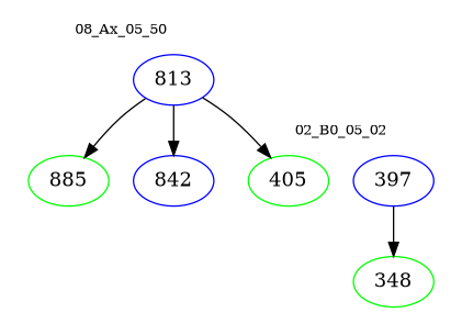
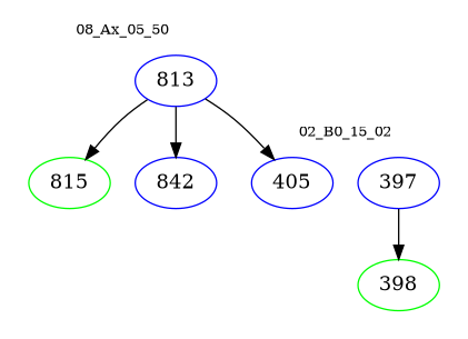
  digraph {
    node [color=blue]
    edge [color=black]
    n1 [label=813]
-   n2 [color=green label=885]
+   n2 [color=green label=815]
    n3 [label=842]
    n4 [label=397]
-   n5 [color=green label=348]
-   n6 [color=green label=405]
+   n5 [color=green label=398]
+   n6 [label=405]
    subgraph cluster_1 {
      color=white
      fontsize=10
      label="08_Ax_05_50"
      n1
      n2
      n3
    }
    subgraph cluster_2 {
      color=white
      fontsize=10
-     label="02_B0_05_02"
+     label="02_B0_15_02"
      n4
      n5
      n6
    }
    n1 -> n2
    n1 -> n3
    n1 -> n6
    n4 -> n5
  }
